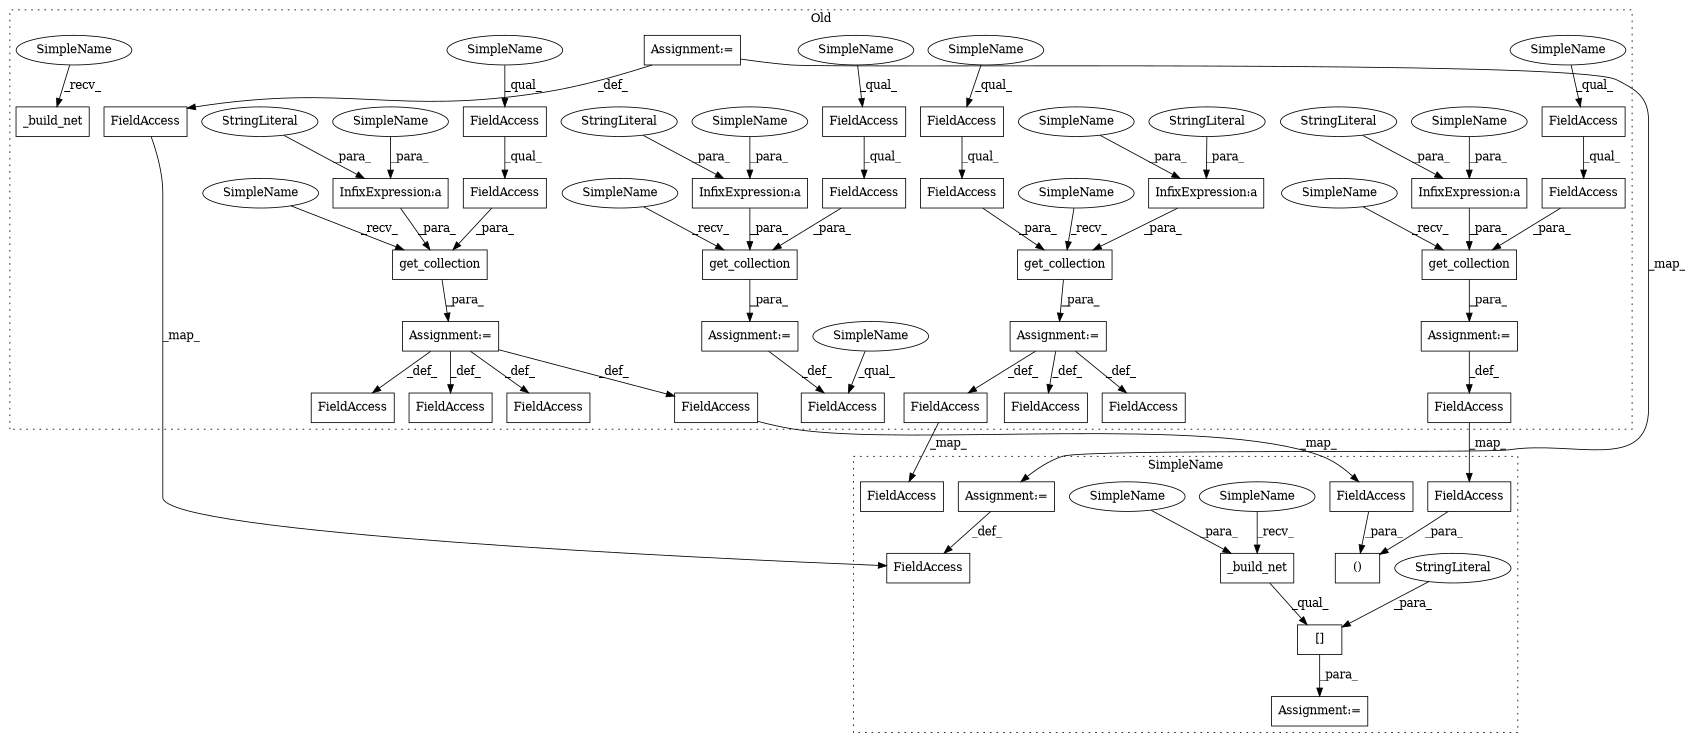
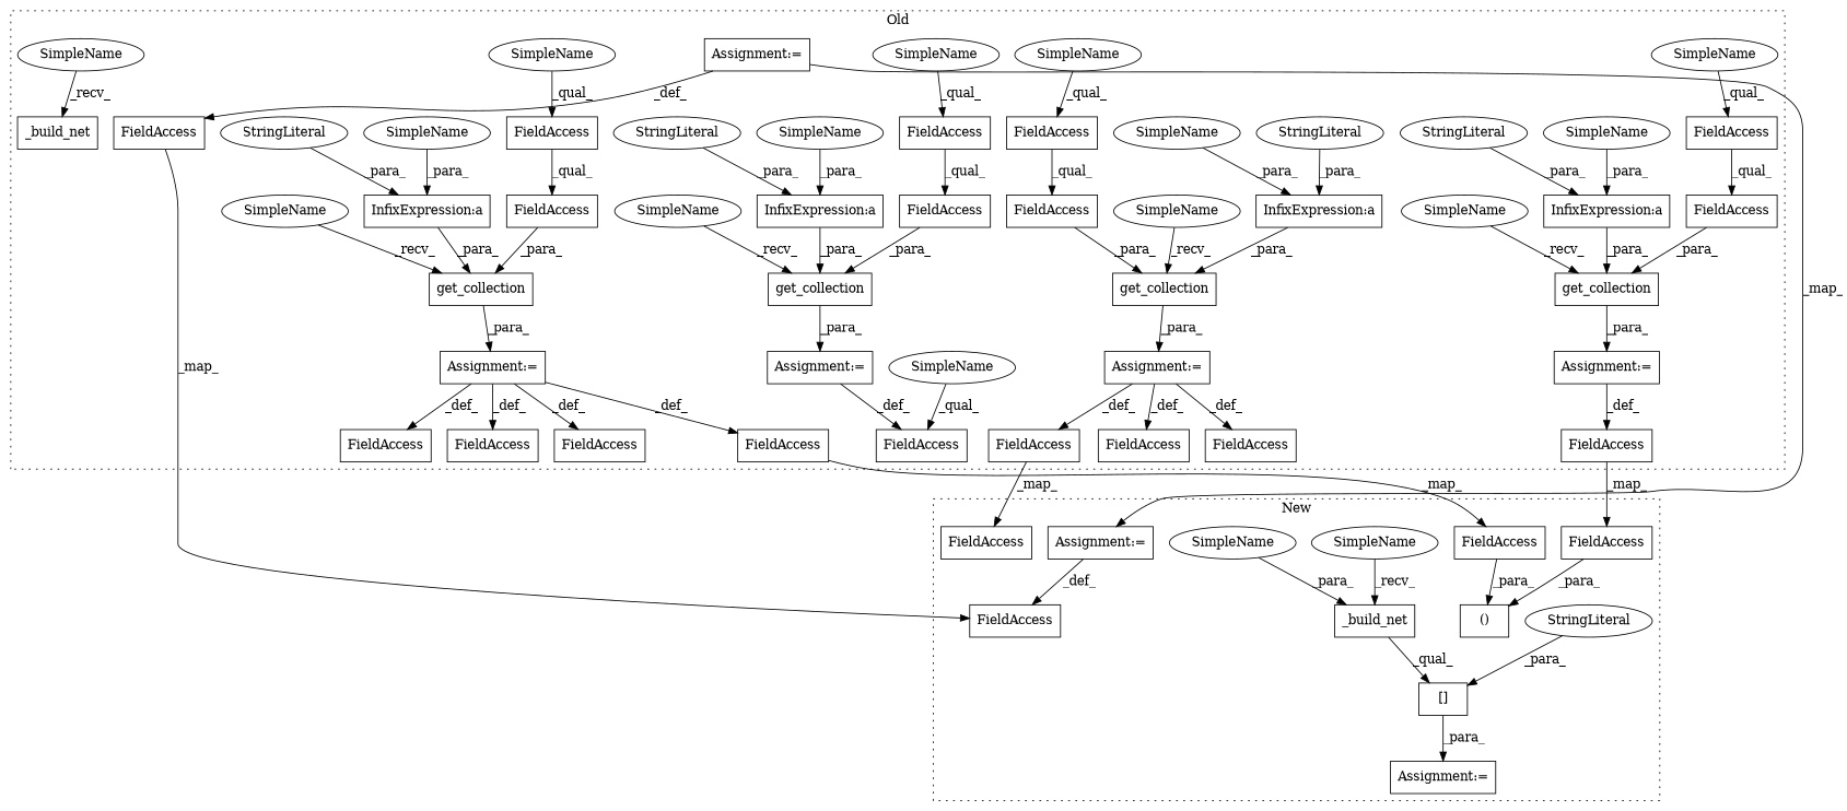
  digraph {
    node [a=22 l=10 s=3028 shape=box]
    n1 [a=32 l="15,1" label=get_collection s="3013,3088"]
    n2 [l=40 label=FieldAccess]
    n3 [a=7 l=1 label="Assignment:=" s=3001]
    n4 [l=20 label=FieldAccess]
    n5 [l=20 label=FieldAccess s=2916]
    n6 [l=40 label=FieldAccess s=2916]
    n7 [l=16 label=FieldAccess s=3943]
    n8 [a=27 l=3 label="InfixExpression:a" s=3075]
    n9 [a=32 l="15,1" label=get_collection s="2901,2975"]
    n10 [a=27 l=3 label="InfixExpression:a" s=2963]
    n11 [l=20 label=FieldAccess s=1386]
    n12 [l=20 label=FieldAccess s=1276]
    n13 [l=12 label=FieldAccess s=3101]
    n14 [l=16 label=FieldAccess s=3856]
    n15 [a=32 l="15,1" label=get_collection s="1261,1335"]
    n16 [a=27 l=3 label="InfixExpression:a" s=1323]
    n17 [l=21 label=FieldAccess s=3363]
    n18 [a=32 l="15,1" label=get_collection s="1371,1446"]
    n19 [a=27 l=3 label="InfixExpression:a" s=1433]
    n20 [l=13 label=FieldAccess s=2876]
    n21 [l=40 label=FieldAccess s=1386]
    n22 [l=40 label=FieldAccess s=1276]
    n23 [a=32 l=12 label=_build_net s=1214]
    n24 [a=45 l=8 label=StringLiteral s=1326 shape=ellipse]
    n25 [a=45 l=8 label=StringLiteral s=2966 shape=ellipse]
    n26 [a=7 l=1 label="Assignment:=" s=1249]
    n27 [a=7 l=1 label="Assignment:=" s=1359]
    n28 [a=7 l=1 label="Assignment:=" s=2889]
    n29 [a=45 l=9 label=StringLiteral s=3078 shape=ellipse]
    n30 [l=21 label=FieldAccess s=3579]
    n31 [l=13 label=FieldAccess s=1236]
    n32 [a=45 l=9 label=StringLiteral s=1436 shape=ellipse]
    n33 [l=13 label=FieldAccess s=1346]
    n34 [l=6 label=FieldAccess s=1126]
    n35 [a=7 l=1 label="Assignment:=" s=1132]
    n36 [l=13 label=FieldAccess s=2988]
    n37 [a=42 label=SimpleName s=1276 shape=ellipse]
    n38 [a=42 label=SimpleName s=3002 shape=ellipse]
    n39 [a=42 label=SimpleName shape=ellipse]
    n40 [a=42 label=SimpleName s=1250 shape=ellipse]
    n41 [a=42 label=SimpleName s=2916 shape=ellipse]
    n42 [a=42 label=SimpleName s=1360 shape=ellipse]
    n43 [a=42 label=SimpleName s=2890 shape=ellipse]
    n44 [a=42 label=SimpleName s=1386 shape=ellipse]
    n45 [a=42 l=5 label=SimpleName s=1428 shape=ellipse]
    n46 [a=42 l=5 label=SimpleName s=3070 shape=ellipse]
    n47 [a=42 l=5 label=SimpleName s=2958 shape=ellipse]
    n48 [a=42 l=5 label=SimpleName s=1318 shape=ellipse]
    n49 [a=42 l=4 label=SimpleName s=1236 shape=ellipse]
    n50 [a=42 l=4 label=SimpleName s=1209 shape=ellipse]
    n51 [a=106 l=39 label="()" s=1218]
    n52 [l=13 label=FieldAccess s=1218]
    n53 [a=32 l="11,1" label=_build_net s="1264,1280"]
    n54 [a=2 l="23,1" label="[]" s="1259,1300"]
    n55 [a=45 l=18 label=StringLiteral s=1282 shape=ellipse]
    n56 [a=7 l=2 label="Assignment:=" s=1257]
    n57 [l=13 label=FieldAccess s=1244]
    n58 [l=6 label=FieldAccess s=1126]
    n59 [a=7 l=1 label="Assignment:=" s=1132]
    n60 [l=13 label=FieldAccess s=1736]
    n61 [a=42 l=5 label=SimpleName s=1275 shape=ellipse]
    n62 [a=42 l=4 label=SimpleName s=1259 shape=ellipse]
    subgraph cluster_1 {
      label=Old
      style=dotted
      n1
      n2
      n3
      n4
      n5
      n6
      n7
      n8
      n9
      n10
      n11
      n12
      n13
      n14
      n15
      n16
      n17
      n18
      n19
      n20
      n21
      n22
      n23
      n24
      n25
      n26
      n27
      n28
      n29
      n30
      n31
      n32
      n33
      n34
      n35
      n36
      n37
      n38
      n39
      n40
      n41
      n42
      n43
      n44
      n45
      n46
      n47
      n48
      n49
      n50
    }
    subgraph cluster_2 {
-     label=SimpleName
+     label=New
      style=dotted
      n51
      n52
      n53
      n54
      n55
      n56
      n57
      n58
      n59
      n60
      n61
      n62
    }
    n1 -> n3 [label=_para_]
    n2 -> n1 [label=_para_]
    n3 -> n7 [label=_def_]
    n3 -> n30 [label=_def_]
    n3 -> n36 [label=_def_]
    n4 -> n2 [label=_qual_]
    n5 -> n6 [label=_qual_]
    n6 -> n9 [label=_para_]
    n8 -> n1 [label=_para_]
    n9 -> n28 [label=_para_]
    n10 -> n9 [label=_para_]
    n11 -> n21 [label=_qual_]
    n12 -> n22 [label=_qual_]
    n15 -> n26 [label=_para_]
    n16 -> n15 [label=_para_]
    n18 -> n27 [label=_para_]
    n19 -> n18 [label=_para_]
    n20 -> n52 [label=_map_]
    n21 -> n18 [label=_para_]
    n22 -> n15 [label=_para_]
    n24 -> n16 [label=_para_]
    n25 -> n10 [label=_para_]
    n26 -> n31 [label=_def_]
    n27 -> n33 [label=_def_]
    n28 -> n13 [label=_def_]
    n28 -> n14 [label=_def_]
    n28 -> n17 [label=_def_]
    n28 -> n20 [label=_def_]
    n29 -> n8 [label=_para_]
    n32 -> n19 [label=_para_]
    n33 -> n57 [label=_map_]
    n34 -> n58 [label=_map_]
    n35 -> n34 [label=_def_]
    n35 -> n59 [label=_map_]
    n36 -> n60 [label=_map_]
    n37 -> n12 [label=_qual_]
    n38 -> n1 [label=_recv_]
    n39 -> n4 [label=_qual_]
    n40 -> n15 [label=_recv_]
    n41 -> n5 [label=_qual_]
    n42 -> n18 [label=_recv_]
    n43 -> n9 [label=_recv_]
    n44 -> n11 [label=_qual_]
    n45 -> n19 [label=_para_]
    n46 -> n8 [label=_para_]
    n47 -> n10 [label=_para_]
    n48 -> n16 [label=_para_]
    n49 -> n31 [label=_qual_]
    n50 -> n23 [label=_recv_]
    n52 -> n51 [label=_para_]
    n53 -> n54 [label=_qual_]
    n54 -> n56 [label=_para_]
    n55 -> n54 [label=_para_]
    n57 -> n51 [label=_para_]
    n59 -> n58 [label=_def_]
    n61 -> n53 [label=_para_]
    n62 -> n53 [label=_recv_]
  }
